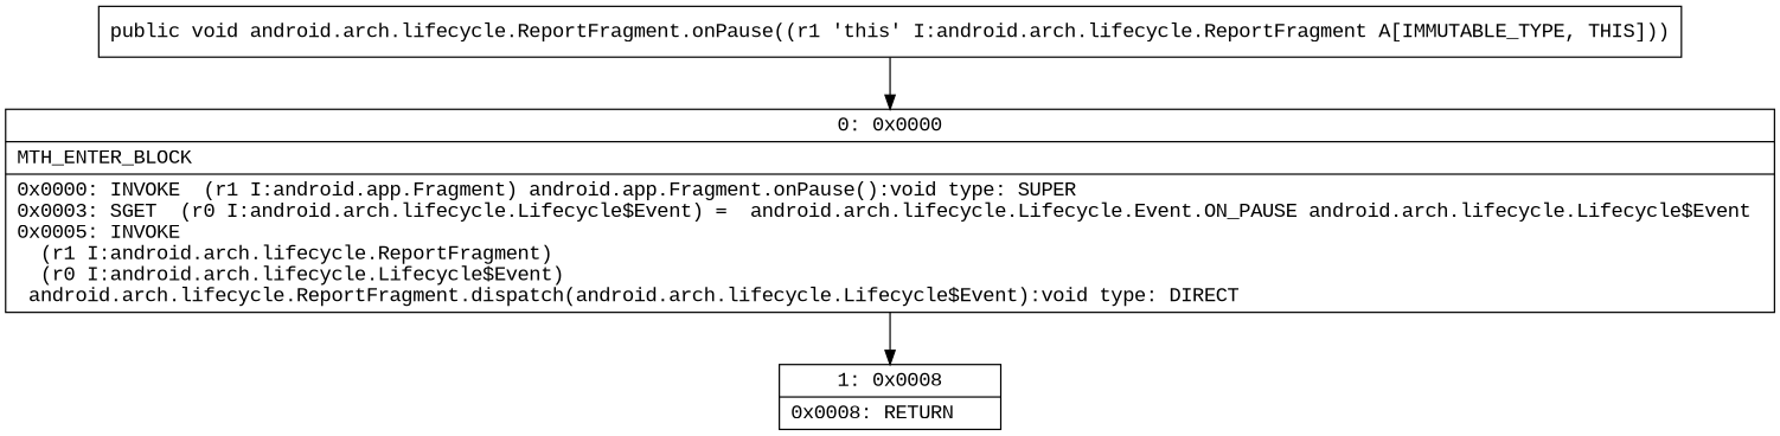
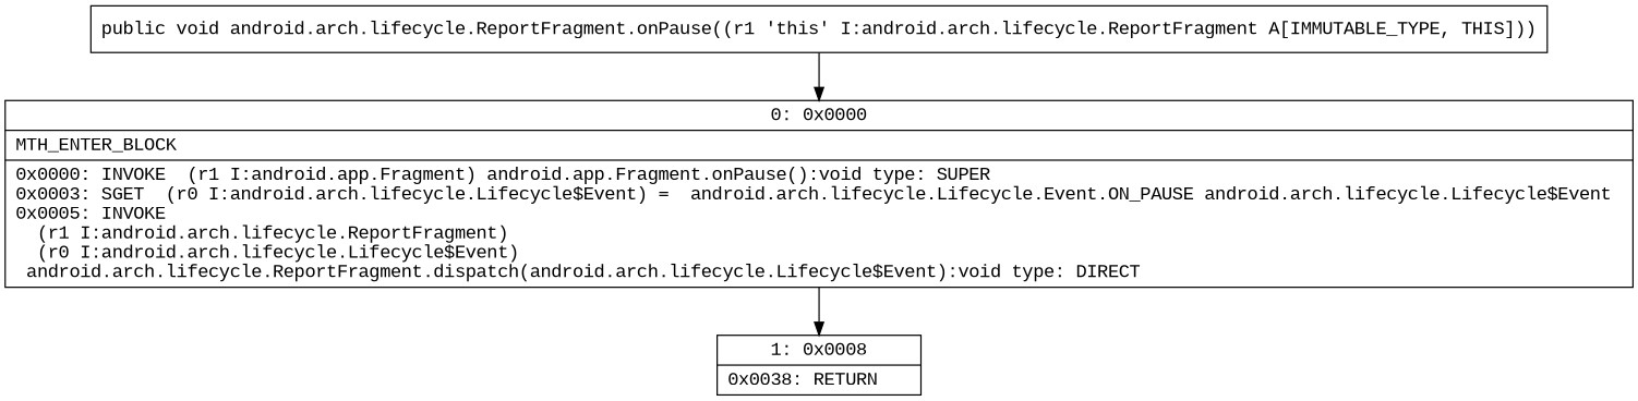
  digraph {
    fontname="Liberation Mono"
    node [shape=record fontname="Liberation Mono"]
    edge [fontname="Liberation Mono"]
    n1 [label="{0\:\ 0x0000|MTH_ENTER_BLOCK\l|0x0000: INVOKE  (r1 I:android.app.Fragment) android.app.Fragment.onPause():void type: SUPER \l0x0003: SGET  (r0 I:android.arch.lifecycle.Lifecycle$Event) =  android.arch.lifecycle.Lifecycle.Event.ON_PAUSE android.arch.lifecycle.Lifecycle$Event \l0x0005: INVOKE  \l  (r1 I:android.arch.lifecycle.ReportFragment)\l  (r0 I:android.arch.lifecycle.Lifecycle$Event)\l android.arch.lifecycle.ReportFragment.dispatch(android.arch.lifecycle.Lifecycle$Event):void type: DIRECT \l}"]
-   n2 [label="{1\:\ 0x0008|0x0008: RETURN   \l}"]
+   n2 [label="{1\:\ 0x0008|0x0038: RETURN   \l}"]
    n3 [label="{public void android.arch.lifecycle.ReportFragment.onPause((r1 'this' I:android.arch.lifecycle.ReportFragment A[IMMUTABLE_TYPE, THIS])) }"]
    n1 -> n2
    n3 -> n1
  }
